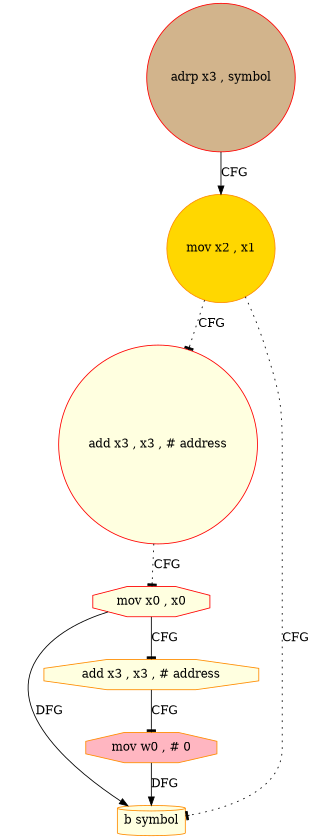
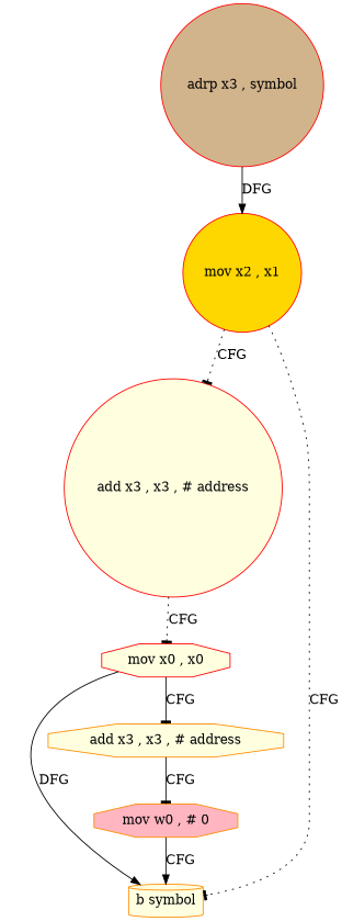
  digraph {
    node [color=darkorange fillcolor=lightyellow shape=circle style=filled]
    edge [arrowhead=tee style=solid]
    n1 [color=red fillcolor=tan label="adrp x3 , symbol"]
-   n2 [fillcolor=gold label="mov x2 , x1"]
+   n2 [color=red fillcolor=gold label="mov x2 , x1"]
    n3 [color=red label="add x3 , x3 , # address"]
    n4 [label="b symbol" shape=cylinder]
    n5 [color=red label="mov x0 , x0" shape=octagon]
    n6 [label="add x3 , x3 , # address" shape=octagon]
    n7 [fillcolor=lightpink label="mov w0 , # 0" shape=octagon]
-   n1 -> n2 [arrowhead=normal label=CFG]
+   n1 -> n2 [arrowhead=normal label=DFG]
    n2 -> n3 [label=CFG style=dotted]
    n2 -> n4 [label=CFG style=dotted]
    n3 -> n5 [label=CFG style=dotted]
    n5 -> n4 [arrowhead=normal label=DFG]
    n5 -> n6 [label=CFG]
    n6 -> n7 [label=CFG]
-   n7 -> n4 [arrowhead=normal label=DFG]
+   n7 -> n4 [arrowhead=normal label=CFG]
  }
